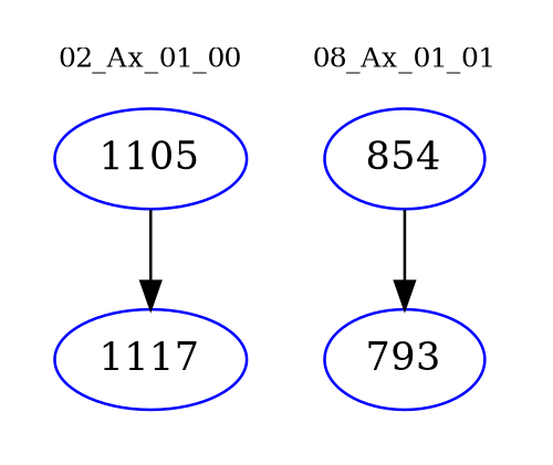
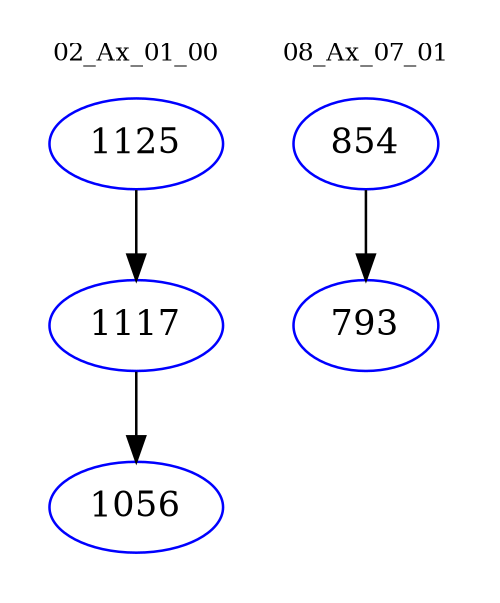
  digraph {
    node [color=blue]
    edge [color=black]
-   n1 [label=1105]
+   n1 [label=1125]
    n2 [label=1117]
+   n3 [label=1056]
    n4 [label=854]
    n5 [label=793]
    subgraph cluster_1 {
      color=white
      fontsize=10
      label="02_Ax_01_00"
      n1
      n2
+     n3
    }
    subgraph cluster_2 {
      color=white
      fontsize=10
-     label="08_Ax_01_01"
+     label="08_Ax_07_01"
      n4
      n5
    }
    n1 -> n2
+   n2 -> n3
    n4 -> n5
  }
